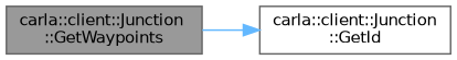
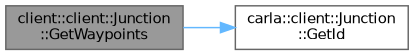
  digraph {
    rankdir=LR
    node [fontname=Helvetica fontsize=10 shape=box style=filled]
-   n1 [color=gray40 fillcolor=grey60 fontcolor=black height=0.2 label="carla::client::Junction\l::GetWaypoints" width=0.4]
+   n1 [color=gray40 fillcolor=grey60 fontcolor=black height=0.2 label="client::client::Junction\l::GetWaypoints" width=0.4]
    n2 [color=grey40 fillcolor=white height=0.2 label="carla::client::Junction\l::GetId" width=0.4]
    n1 -> n2 [color=steelblue1 fontname=Helvetica fontsize=10 labelfontname=Helvetica labelfontsize=10 style=solid]
  }
